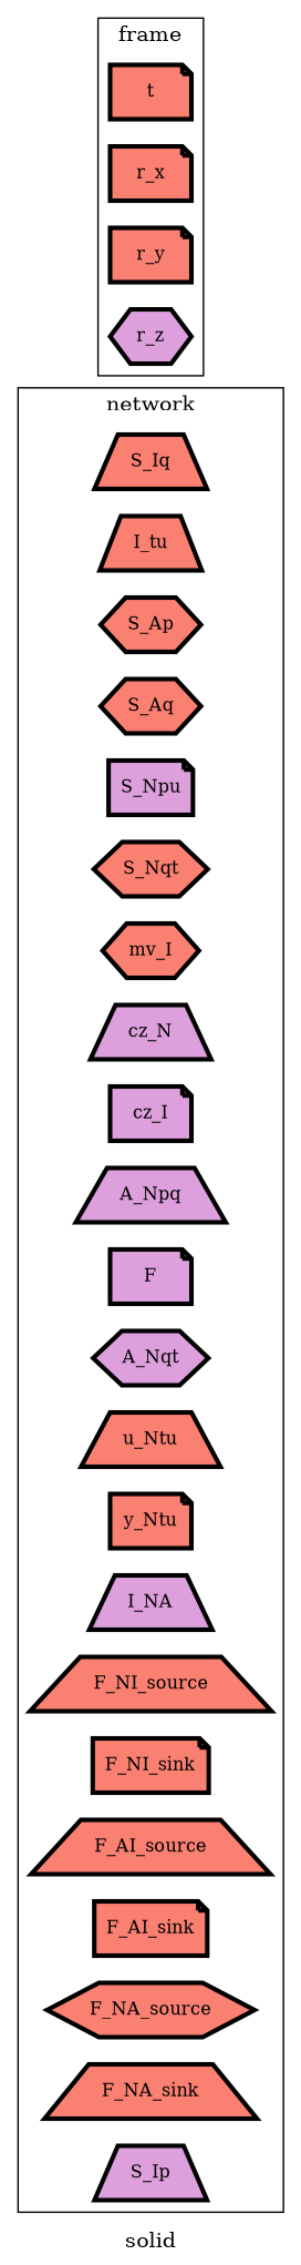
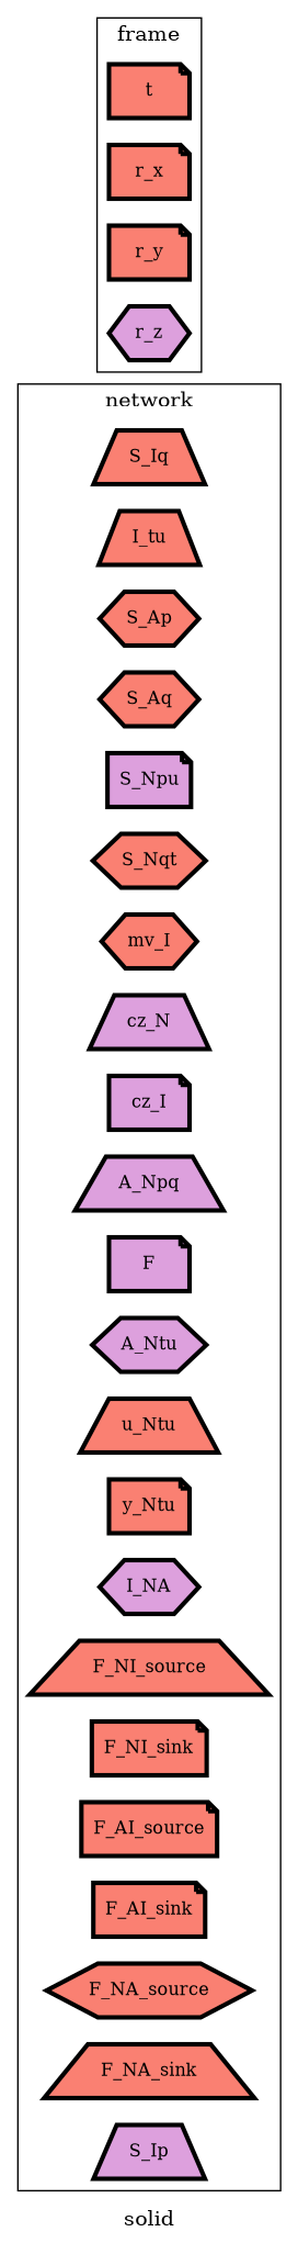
  digraph {
    label=solid
    rankdir=LR
    node [fillcolor=salmon fontsize=12 penwidth=3 style=filled shape=trapezium]
    n1 [label=S_Iq]
    n2 [label=I_tu]
    n3 [label=S_Ap shape=hexagon]
    n4 [label=S_Aq shape=hexagon]
    n5 [fillcolor=plum label=S_Npu shape=note]
    n6 [label=S_Nqt shape=hexagon]
    n7 [label=mv_I shape=hexagon]
    n8 [fillcolor=plum label=cz_N]
    n9 [fillcolor=plum label=cz_I shape=note]
    n10 [fillcolor=plum label=A_Npq]
    n11 [fillcolor=plum label=F shape=note]
-   n12 [fillcolor=plum label=A_Nqt shape=hexagon]
+   n12 [fillcolor=plum label=A_Ntu shape=hexagon]
    n13 [label=u_Ntu]
    n14 [label=y_Ntu shape=note]
-   n15 [fillcolor=plum label=I_NA]
+   n15 [fillcolor=plum label=I_NA shape=hexagon]
    n16 [label=F_NI_source]
    n17 [label=F_NI_sink shape=note]
-   n18 [label=F_AI_source]
+   n18 [label=F_AI_source shape=note]
    n19 [label=F_AI_sink shape=note]
    n20 [label=F_NA_source shape=hexagon]
    n21 [label=F_NA_sink]
    n22 [fillcolor=plum label=S_Ip]
    n23 [label=t shape=note]
    n24 [label=r_x shape=note]
    n25 [label=r_y shape=note]
    n26 [fillcolor=plum label=r_z shape=hexagon]
    subgraph cluster_1 {
      label=geometry
    }
    subgraph cluster_2 {
      label=transport
    }
    subgraph cluster_3 {
      label=properties
    }
    subgraph cluster_4 {
      label=network
      n1
      n2
      n3
      n4
      n5
      n6
      n7
      n8
      n9
      n10
      n11
      n12
      n13
      n14
      n15
      n16
      n17
      n18
      n19
      n20
      n21
      n22
    }
    subgraph cluster_5 {
      label=differenceOperator
    }
    subgraph cluster_6 {
      label=frame
      n23
      n24
      n25
      n26
    }
    subgraph cluster_7 {
      label=state
    }
    subgraph cluster_8 {
      label=constant
    }
    subgraph cluster_9 {
      label=effort
    }
    subgraph cluster_10 {
      label=secondaryState
    }
    subgraph cluster_11 {
      label=conversion
    }
    subgraph cluster_12 {
      label=diffState
    }
    subgraph cluster_13 {
      label=internalTransport
    }
  }
